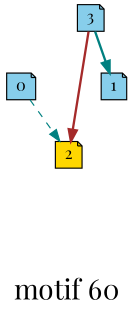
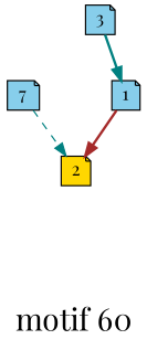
  digraph {
    fontname="Playfair Display"
    fontsize=24
    label="\nmotif 60\n"
    splines=false
    node [fillcolor=skyblue fontname="Playfair Display" shape=note style=filled]
    edge [color=teal fontname="Playfair Display" style=bold]
-   0 [height=0.3 width=0.3]
+   0 [height=0.3 width=0.3 label=7]
    2 [fillcolor=gold height=0.3 width=0.3]
    1 [height=0.3 width=0.3]
    3 [height=0.3 width=0.3]
    0 -> 2 [style=dashed]
-   3 -> 2 [color=brown]
+   1 -> 2 [color=brown]
    3 -> 1
  }
